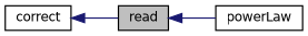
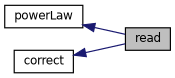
  digraph {
    rankdir=LR
    node [color=black fontname=Helvetica fontsize=10 shape=record]
    edge [color=midnightblue dir=back fontname=Helvetica fontsize=10 labelfontname=Helvetica labelfontsize=10 style=solid]
    n1 [fillcolor=grey75 fontcolor=black height=0.2 label=read style=filled width=0.4]
    n2 [height=0.2 label=powerLaw width=0.4]
    n3 [height=0.2 label=correct width=0.4]
-   n1 -> n2
+   n2 -> n1
    n3 -> n1
  }
